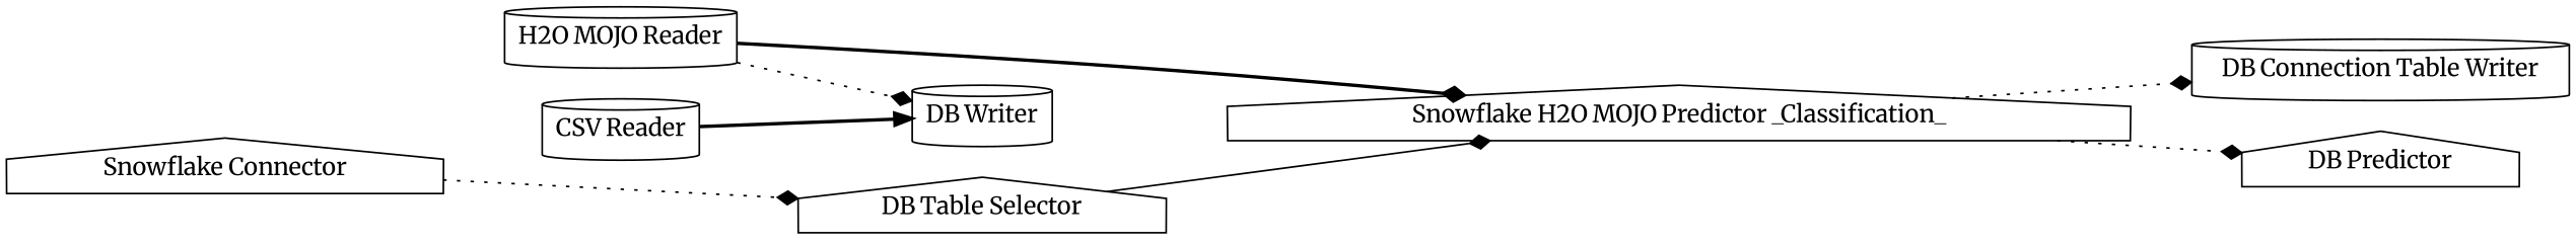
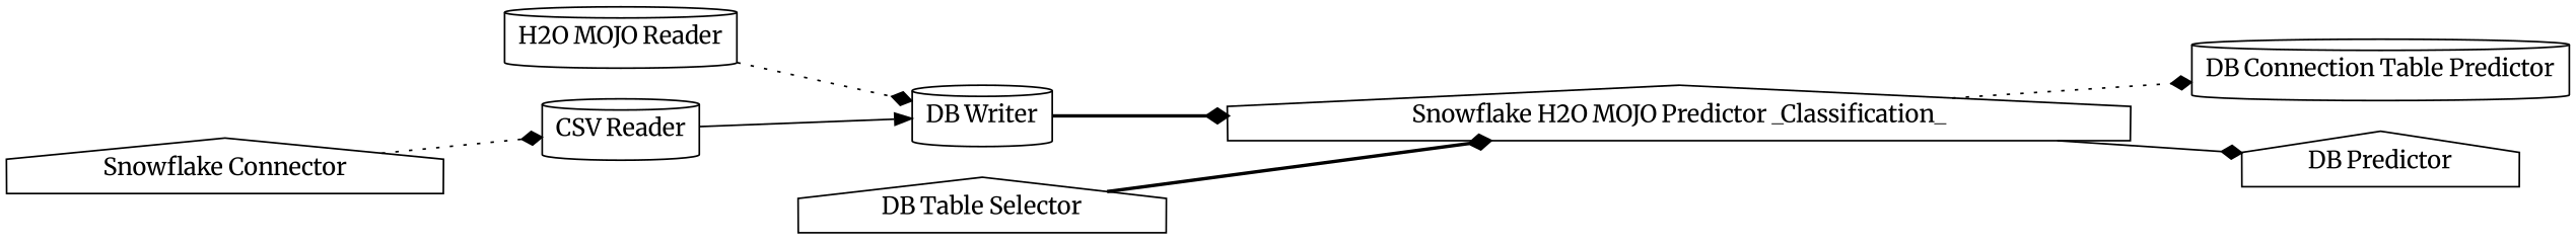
  digraph {
    fontname=Merriweather
    rankdir=LR
    node [fontname=Merriweather shape=house]
    edge [arrowhead=diamond fontname=Merriweather style=dotted]
    n1 [label="DB Table Selector"]
    n2 [label="Snowflake H2O MOJO Predictor _Classification_"]
-   n3 [label="DB Connection Table Writer" shape=cylinder]
+   n3 [label="DB Connection Table Predictor" shape=cylinder]
    n4 [label="DB Predictor"]
    n5 [label="Snowflake Connector"]
    n6 [label="DB Writer" shape=cylinder]
    n7 [label="H2O MOJO Reader" shape=cylinder]
    n8 [label="CSV Reader" shape=cylinder]
-   n1 -> n2 [style=solid]
+   n1 -> n2 [style=bold]
    n2 -> n3
-   n2 -> n4
-   n5 -> n1
-   n7 -> n2 [style=bold]
+   n2 -> n4 [style=solid]
+   n5 -> n8
+   n6 -> n2 [style=bold]
    n7 -> n6
-   n8 -> n6 [arrowhead=normal style=bold]
+   n8 -> n6 [arrowhead=normal style=solid]
  }
